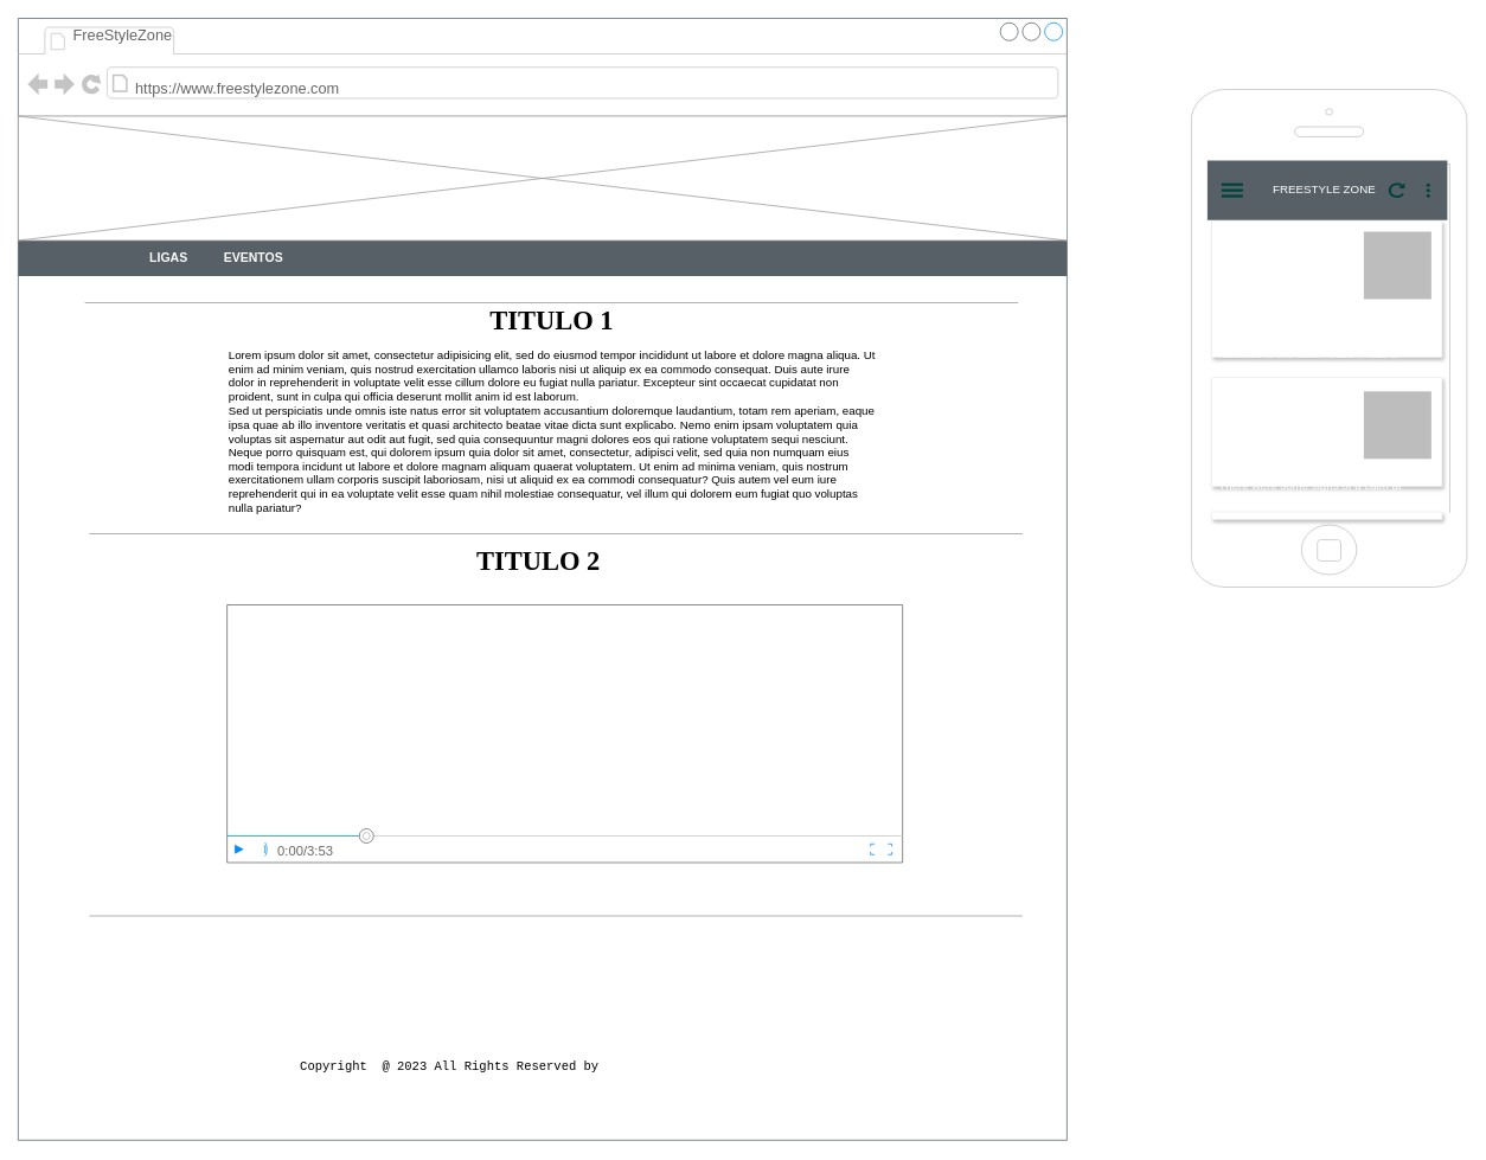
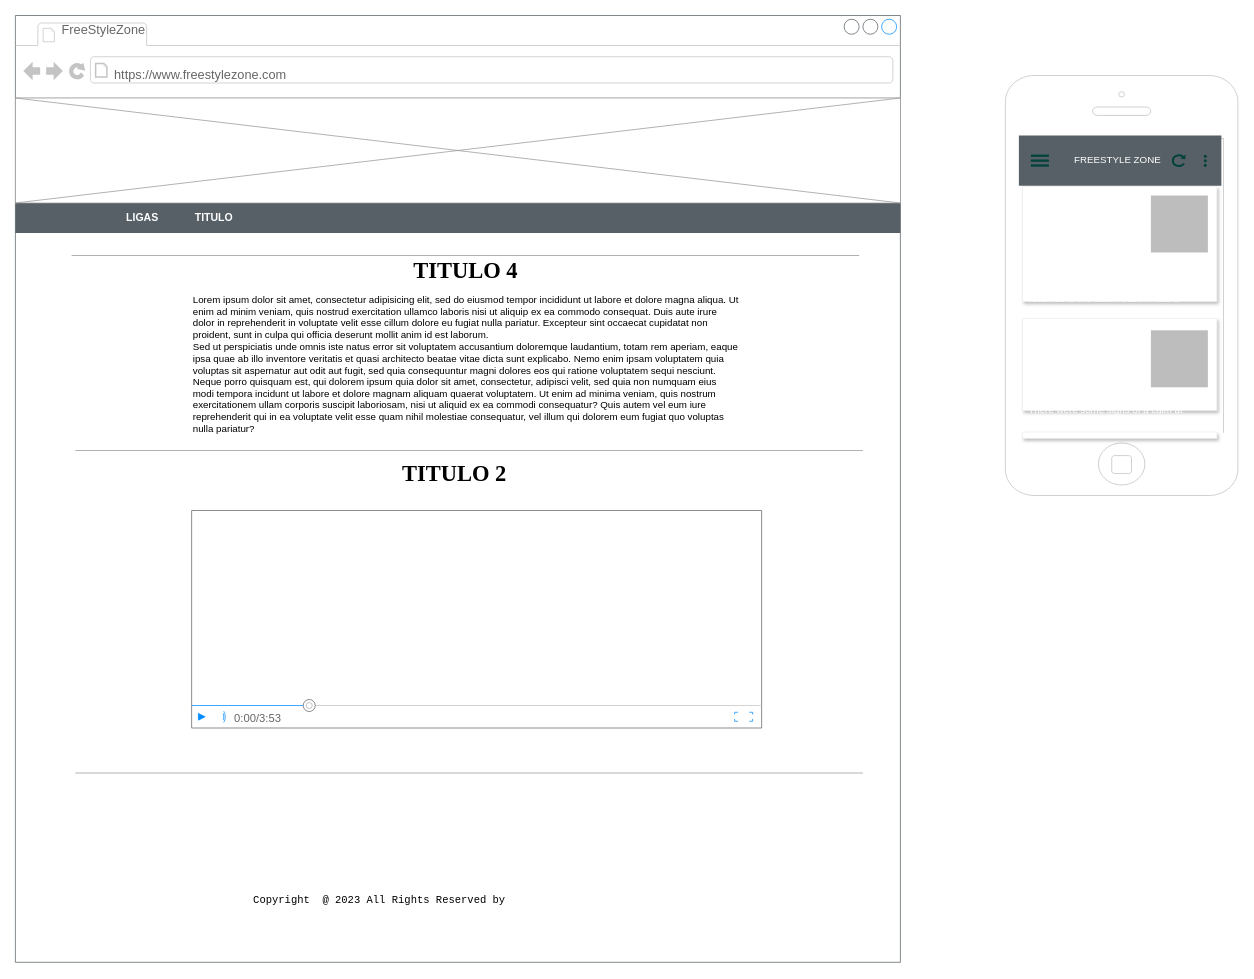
  <mxCell id="0" />
  <mxCell id="1" parent="0" />
  <mxCell id="2" value="" style="strokeWidth=1;shadow=0;dashed=0;align=center;html=1;shape=mxgraph.mockup.containers.browserWindow;rSize=0;strokeColor=#576066;mainText=,;recursiveResize=0;rounded=0;labelBackgroundColor=none;fontFamily=Verdana;fontSize=12;fillColor=default;" parent="1" vertex="1"><mxGeometry x="20" width="1180" height="1262.4" as="geometry" y="20" /></mxCell>
  <mxCell id="3" value="FreeStyleZone" style="strokeWidth=1;shadow=0;dashed=0;align=center;html=1;shape=mxgraph.mockup.containers.anchor;fontSize=17;fontColor=#666666;align=left;" parent="2" vertex="1"><mxGeometry x="60" y="10" width="110" height="20" as="geometry" /></mxCell>
  <mxCell id="4" value="https://www.freestylezone.com" style="strokeWidth=1;shadow=0;dashed=0;align=center;html=1;shape=mxgraph.mockup.containers.anchor;rSize=0;fontSize=17;fontColor=#666666;align=left;" parent="2" vertex="1"><mxGeometry x="130" y="60" width="415" height="40" as="geometry" /></mxCell>
  <mxCell id="5" value="" style="verticalLabelPosition=bottom;shadow=0;dashed=0;align=center;html=1;verticalAlign=top;strokeWidth=1;shape=mxgraph.mockup.markup.line;strokeColor=#999999;rounded=0;labelBackgroundColor=none;fillColor=#ffffff;fontFamily=Verdana;fontSize=12;fontColor=#000000;" parent="2" vertex="1"><mxGeometry x="75" y="310" width="1050" height="20" as="geometry" /></mxCell>
  <mxCell id="6" value="&lt;font style=&quot;font-size: 13px;&quot;&gt;Lorem ipsum dolor sit amet, consectetur adipisicing elit, sed do eiusmod tempor incididunt ut labore et dolore magna aliqua. Ut enim ad minim veniam, quis nostrud exercitation ullamco laboris nisi ut aliquip ex ea commodo consequat. Duis aute irure dolor in reprehenderit in voluptate velit esse cillum dolore eu fugiat nulla pariatur. Excepteur sint occaecat cupidatat non proident, sunt in culpa qui officia deserunt mollit anim id est laborum.&lt;br&gt;Sed ut perspiciatis unde omnis iste natus error sit voluptatem accusantium doloremque laudantium, totam rem aperiam, eaque ipsa quae ab illo inventore veritatis et quasi architecto beatae vitae dicta sunt explicabo. Nemo enim ipsam voluptatem quia voluptas sit aspernatur aut odit aut fugit, sed quia consequuntur magni dolores eos qui ratione voluptatem sequi nesciunt. Neque porro quisquam est, qui dolorem ipsum quia dolor sit amet, consectetur, adipisci velit, sed quia non numquam eius modi tempora incidunt ut labore et dolore magnam aliquam quaerat voluptatem. Ut enim ad minima veniam, quis nostrum exercitationem ullam corporis suscipit laboriosam, nisi ut aliquid ex ea commodi consequatur? Quis autem vel eum iure reprehenderit qui in ea voluptate velit esse quam nihil molestiae consequatur, vel illum qui dolorem eum fugiat quo voluptas nulla pariatur?&lt;/font&gt;" style="text;spacingTop=-5;whiteSpace=wrap;html=1;align=left;fontSize=12;fontFamily=Helvetica;fillColor=none;strokeColor=none;rounded=0;shadow=1;labelBackgroundColor=none;" parent="2" vertex="1"><mxGeometry x="235" y="370" width="730" height="200" as="geometry" /></mxCell>
  <mxCell id="7" value="" style="verticalLabelPosition=bottom;shadow=0;dashed=0;align=center;html=1;verticalAlign=top;strokeWidth=1;shape=mxgraph.mockup.markup.line;strokeColor=#999999;rounded=0;labelBackgroundColor=none;fillColor=#ffffff;fontFamily=Verdana;fontSize=12;fontColor=#000000;" parent="2" vertex="1"><mxGeometry x="80" y="570" width="1050" height="20" as="geometry" /></mxCell>
  <mxCell id="8" value="" style="html=1;shadow=0;dashed=0;shape=mxgraph.bootstrap.rect;fillColor=#576066;strokeColor=none;whiteSpace=wrap;rounded=0;fontSize=12;fontColor=#000000;align=center;" vertex="1" parent="2"><mxGeometry y="250" width="1180" height="40" as="geometry" /></mxCell>
  <mxCell id="9" value="&lt;font style=&quot;font-size: 14px;&quot;&gt;&lt;b&gt;LIGAS&lt;/b&gt;&lt;/font&gt;" style="html=1;shadow=0;dashed=0;shape=mxgraph.bootstrap.rect;fillColor=none;strokeColor=none;fontColor=#ffffff;spacingRight=30;whiteSpace=wrap;align=center;" vertex="1" parent="8"><mxGeometry x="118.0" width="132.75" height="40" as="geometry" /></mxCell>
  <mxCell id="10" value="" style="html=1;shadow=0;dashed=0;shape=mxgraph.bootstrap.rrect;rSize=8;fillColor=none;strokeColor=none;fontColor=#ffffff;whiteSpace=wrap;" vertex="1" parent="9"><mxGeometry x="1" y="0.5" width="25" height="16" relative="1" as="geometry"><mxPoint x="-30" y="-8" as="offset" /></mxGeometry></mxCell>
- <mxCell id="11" value="&lt;font color=&quot;#ffffff&quot; style=&quot;font-size: 14px;&quot;&gt;&lt;b style=&quot;&quot;&gt;EVENTOS&lt;/b&gt;&lt;/font&gt;" style="html=1;shadow=0;dashed=0;fillColor=none;strokeColor=none;shape=mxgraph.bootstrap.rect;fontColor=#999999;spacingRight=30;whiteSpace=wrap;align=center;" vertex="1" parent="8"><mxGeometry x="230" width="100" height="40" as="geometry" /></mxCell>
+ <mxCell id="11" value="&lt;font color=&quot;#ffffff&quot; style=&quot;font-size: 14px;&quot;&gt;&lt;b style=&quot;&quot;&gt;TITULO&lt;/b&gt;&lt;/font&gt;" style="html=1;shadow=0;dashed=0;fillColor=none;strokeColor=none;shape=mxgraph.bootstrap.rect;fontColor=#999999;spacingRight=30;whiteSpace=wrap;align=center;" vertex="1" parent="8"><mxGeometry x="230" width="100" height="40" as="geometry" /></mxCell>
  <mxCell id="12" value="" style="html=1;shadow=0;dashed=0;shape=mxgraph.bootstrap.rrect;rSize=8;fillColor=none;strokeColor=none;fontColor=#ffffff;whiteSpace=wrap;" vertex="1" parent="11"><mxGeometry x="1" y="0.5" width="25" height="16" relative="1" as="geometry"><mxPoint x="-30" y="-8" as="offset" /></mxGeometry></mxCell>
  <mxCell id="13" value="" style="verticalLabelPosition=bottom;shadow=0;dashed=0;align=center;html=1;verticalAlign=top;strokeWidth=1;shape=mxgraph.mockup.graphics.simpleIcon;strokeColor=#999999;fillColor=#ffffff;rounded=0;labelBackgroundColor=none;fontFamily=Verdana;fontSize=12;fontColor=#000000;" vertex="1" parent="2"><mxGeometry y="110" width="1180" height="140" as="geometry" /></mxCell>
- <mxCell id="14" value="&lt;b&gt;TITULO 1&lt;/b&gt;" style="text;html=1;points=[];align=center;verticalAlign=top;spacingTop=-4;fontSize=30;fontFamily=Verdana" vertex="1" parent="2"><mxGeometry x="70" y="320" width="1060" height="50" as="geometry" /></mxCell>
+ <mxCell id="14" value="&lt;b&gt;TITULO 4&lt;/b&gt;" style="text;html=1;points=[];align=center;verticalAlign=top;spacingTop=-4;fontSize=30;fontFamily=Verdana" vertex="1" parent="2"><mxGeometry x="70" y="320" width="1060" height="50" as="geometry" /></mxCell>
  <mxCell id="15" value="&lt;b&gt;TITULO 2&lt;/b&gt;" style="text;html=1;points=[];align=center;verticalAlign=top;spacingTop=-4;fontSize=30;fontFamily=Verdana" vertex="1" parent="2"><mxGeometry x="45" y="590" width="1080" height="50" as="geometry" /></mxCell>
  <mxCell id="16" value="" style="verticalLabelPosition=bottom;shadow=0;dashed=0;align=center;html=1;verticalAlign=top;strokeWidth=1;shape=mxgraph.mockup.containers.videoPlayer;strokeColor=#666666;strokeColor2=#008cff;strokeColor3=#c4c4c4;textColor=#666666;fillColor2=#008cff;barHeight=30;barPos=20;fontSize=13;fontColor=#FFFFFF;fillColor=none;" vertex="1" parent="2"><mxGeometry x="235" y="660" width="760" height="290" as="geometry" /></mxCell>
  <mxCell id="17" value="" style="verticalLabelPosition=bottom;shadow=0;dashed=0;align=center;html=1;verticalAlign=top;strokeWidth=1;shape=mxgraph.mockup.markup.line;strokeColor=#999999;rounded=0;labelBackgroundColor=none;fillColor=#ffffff;fontFamily=Verdana;fontSize=12;fontColor=#000000;" vertex="1" parent="2"><mxGeometry x="80" y="1000" width="1050" height="20" as="geometry" /></mxCell>
  <mxCell id="18" value="" style="shape=image;html=1;verticalAlign=top;verticalLabelPosition=bottom;labelBackgroundColor=#ffffff;imageAspect=0;aspect=fixed;image=https://cdn3.iconfinder.com/data/icons/peelicons-vol-1/50/LinkedIn-128.png;fillColor=#008CFF;fontSize=13;fontColor=#0066CC;" vertex="1" parent="2"><mxGeometry x="990" y="1160" width="30" height="30" as="geometry" /></mxCell>
  <mxCell id="19" value="" style="shape=image;html=1;verticalAlign=top;verticalLabelPosition=bottom;labelBackgroundColor=#ffffff;imageAspect=0;aspect=fixed;image=https://cdn3.iconfinder.com/data/icons/peelicons-vol-1/50/Facebook-128.png;fillColor=#008CFF;fontSize=13;fontColor=#0066CC;" vertex="1" parent="2"><mxGeometry x="1040" y="1160" width="30" height="30" as="geometry" /></mxCell>
  <mxCell id="20" value="" style="shape=image;html=1;verticalAlign=top;verticalLabelPosition=bottom;labelBackgroundColor=#ffffff;imageAspect=0;aspect=fixed;image=https://cdn3.iconfinder.com/data/icons/peelicons-vol-1/50/Twitter-128.png;fillColor=#008CFF;fontSize=13;fontColor=#0066CC;" vertex="1" parent="2"><mxGeometry x="1090" y="1160" width="30" height="30" as="geometry" /></mxCell>
  <mxCell id="21" value="&lt;div style=&quot;font-family: Consolas, &amp;quot;Courier New&amp;quot;, monospace; font-weight: normal; font-size: 14px; line-height: 19px;&quot;&gt;&lt;span style=&quot;background-color: rgb(255, 255, 255);&quot;&gt;&lt;font color=&quot;#000000&quot;&gt;Copyright&amp;nbsp; @ 2023 All Rights Reserved by&lt;/font&gt;&lt;/span&gt;&lt;/div&gt;" style="text;strokeColor=none;fillColor=none;html=1;fontSize=13;fontStyle=1;verticalAlign=middle;align=center;fontColor=#576066;" vertex="1" parent="2"><mxGeometry x="435" y="1160" width="100" height="40" as="geometry" /></mxCell>
  <mxCell id="22" value="" style="html=1;verticalLabelPosition=bottom;labelBackgroundColor=#ffffff;verticalAlign=top;shadow=0;dashed=0;strokeWidth=1;shape=mxgraph.ios7.misc.iphone;strokeColor=#c0c0c0;fontSize=13;fontColor=#FFFFFF;fillColor=none;" vertex="1" parent="1"><mxGeometry x="1340" y="100" width="310" height="560" as="geometry" /></mxCell>
  <mxCell id="23" value="" style="dashed=0;shape=rect;fillColor=#ffffff;strokeColor=none;fontSize=13;fontColor=#FFFFFF;" vertex="1" parent="1"><mxGeometry x="1355" y="190" width="275" height="390" as="geometry" /></mxCell>
  <mxCell id="24" value="FREESTYLE ZONE" style="dashed=0;shape=rect;strokeColor=none;fillColor=#576066;;resizeWidth=1;fontSize=13;fontColor=#FFFFFF;spacingTop=-3;verticalAlign=middle;spacingLeft=72;align=left;" vertex="1" parent="23"><mxGeometry width="270" height="67" relative="1" as="geometry"><mxPoint x="3" y="-10" as="offset" /></mxGeometry></mxCell>
  <mxCell id="25" value="" style="dashed=0;shape=mxgraph.gmdl.preferences;strokeColor=none;fillColor=#00423B;fontSize=13;fontColor=#FFFFFF;" vertex="1" parent="24"><mxGeometry y="0.5" width="24" height="16" relative="1" as="geometry"><mxPoint x="16" y="-8" as="offset" /></mxGeometry></mxCell>
  <mxCell id="26" value="" style="dashed=0;shape=mxgraph.gmdl.refresh;strokeColor=#00423B;fillColor=#00423B;strokeWidth=2;fontSize=13;fontColor=#FFFFFF;" vertex="1" parent="24"><mxGeometry x="1" y="0.5" width="16" height="16" relative="1" as="geometry"><mxPoint x="-65" y="-8" as="offset" /></mxGeometry></mxCell>
  <mxCell id="27" value="" style="dashed=0;shape=mxgraph.gmdl.settings;strokeColor=none;fillColor=#00423B;fontSize=13;fontColor=#FFFFFF;" vertex="1" parent="24"><mxGeometry x="1" y="0.5" width="5" height="16" relative="1" as="geometry"><mxPoint x="-24" y="-8" as="offset" /></mxGeometry></mxCell>
  <mxCell id="28" value="" style="dashed=0;shape=mxgraph.gmdl.marginRect;rectMargin=8;rectMarginBottom=-4;fillColor=#ffffff;strokeColor=#eeeeee;shadow=1;resizeHeight=1;resizeWidth=1;fontSize=13;fontColor=#FFFFFF;" vertex="1" parent="23"><mxGeometry width="275" height="165.234" relative="1" as="geometry"><mxPoint y="50" as="offset" /></mxGeometry></mxCell>
  <mxCell id="29" value="" style="shape=rect;fillColor=#BDBDBD;strokeColor=none;fontSize=13;fontColor=#FFFFFF;" vertex="1" parent="28"><mxGeometry x="1" width="76" height="76" relative="1" as="geometry"><mxPoint x="-96" y="20" as="offset" /></mxGeometry></mxCell>
  <mxCell id="30" value="Travel" style="text;verticalAlign=bottom;spacingLeft=24;fontSize=13;fontColor=#FFFFFF;resizeWidth=1;" vertex="1" parent="28"><mxGeometry width="192.039" height="40" relative="1" as="geometry"><mxPoint y="8" as="offset" /></mxGeometry></mxCell>
  <mxCell id="31" value="New York City" style="text;verticalAlign=middle;spacingLeft=24;fontSize=13;fontColor=#FFFFFF;resizeWidth=1;" vertex="1" parent="28"><mxGeometry width="192.039" height="40" relative="1" as="geometry"><mxPoint y="42" as="offset" /></mxGeometry></mxCell>
  <mxCell id="32" value="Day reappeared. The tempest still raged with undiminished fury; but the window returned to the south-east. It was a favourable change and the Tankadere again." style="text;whitespace=wrap;whiteSpace=wrap;spacing=16;fontSize=13;verticalAlign=top;spacingBottom=0;spacingTop=-10;resizeWidth=1;fontColor=#FFFFFF;" vertex="1" parent="28"><mxGeometry width="262.709" height="88" relative="1" as="geometry"><mxPoint y="108" as="offset" /></mxGeometry></mxCell>
  <mxCell id="33" value="ACTION 1" style="text;verticalAlign=middle;spacingLeft=0;fontSize=13;fontColor=#FFFFFF;align=center;spacing=0;fontStyle=1;" vertex="1" parent="28"><mxGeometry y="1" width="98" height="48" relative="1" as="geometry"><mxPoint y="-52" as="offset" /></mxGeometry></mxCell>
  <mxCell id="34" value="ACTION 2" style="text;verticalAlign=middle;spacingLeft=8;fontSize=13;fontColor=#FFFFFF;align=center;spacing=0;fontStyle=1" vertex="1" parent="28"><mxGeometry y="1" width="90" height="48" relative="1" as="geometry"><mxPoint x="98" y="-52" as="offset" /></mxGeometry></mxCell>
  <mxCell id="35" value="" style="dashed=0;shape=mxgraph.gmdl.marginRect;rectMargin=8;rectMarginTop=-4;fillColor=#ffffff;strokeColor=#eeeeee;shadow=1;resizeHeight=1;resizeWidth=1;fontSize=13;fontColor=#FFFFFF;" vertex="1" parent="23"><mxGeometry y="0.425" width="275" height="134.86" relative="1" as="geometry"><mxPoint y="64" as="offset" /></mxGeometry></mxCell>
  <mxCell id="36" value="" style="shape=rect;fillColor=#BDBDBD;strokeColor=none;fontSize=13;fontColor=#FFFFFF;" vertex="1" parent="35"><mxGeometry x="1" width="76" height="76" relative="1" as="geometry"><mxPoint x="-96" y="20" as="offset" /></mxGeometry></mxCell>
  <mxCell id="37" value="Recreation" style="text;verticalAlign=bottom;spacingLeft=24;fontSize=13;fontColor=#FFFFFF;resizeWidth=1;" vertex="1" parent="35"><mxGeometry width="192.039" height="40" relative="1" as="geometry"><mxPoint y="8" as="offset" /></mxGeometry></mxCell>
  <mxCell id="38" value="Fun at the Beach" style="text;verticalAlign=middle;spacingLeft=24;fontSize=13;fontColor=#FFFFFF;resizeWidth=1;" vertex="1" parent="35"><mxGeometry width="192.039" height="40" relative="1" as="geometry"><mxPoint y="42" as="offset" /></mxGeometry></mxCell>
  <mxCell id="39" value="There were some signs of a calm at noon and these became more distinct as the sun." style="text;whitespace=wrap;whiteSpace=wrap;spacing=16;fontSize=13;verticalAlign=top;spacingBottom=0;spacingTop=-10;resizeWidth=1;fontColor=#FFFFFF;" vertex="1" parent="35"><mxGeometry width="262.709" height="88" relative="1" as="geometry"><mxPoint y="108" as="offset" /></mxGeometry></mxCell>
  <mxCell id="40" value="ACTION 1" style="text;verticalAlign=middle;spacingLeft=0;fontSize=13;fontColor=#FFFFFF;align=center;spacing=0;fontStyle=1;" vertex="1" parent="35"><mxGeometry y="1" width="98" height="48" relative="1" as="geometry"><mxPoint y="-52" as="offset" /></mxGeometry></mxCell>
  <mxCell id="41" value="ACTION 2" style="text;verticalAlign=middle;spacingLeft=8;fontSize=13;fontColor=#FFFFFF;align=center;spacing=0;fontStyle=1" vertex="1" parent="35"><mxGeometry y="1" width="90" height="48" relative="1" as="geometry"><mxPoint x="98" y="-52" as="offset" /></mxGeometry></mxCell>
  <mxCell id="42" value="" style="dashed=0;shape=mxgraph.gmdl.marginRect;rectMargin=8;;fillColor=#ffffff;strokeColor=#eeeeee;shadow=1;resizeHeight=1;resizeWidth=1;fontSize=13;fontColor=#FFFFFF;" vertex="1" parent="23"><mxGeometry y="0.76" width="275" height="24.299" relative="1" as="geometry"><mxPoint y="81" as="offset" /></mxGeometry></mxCell>
